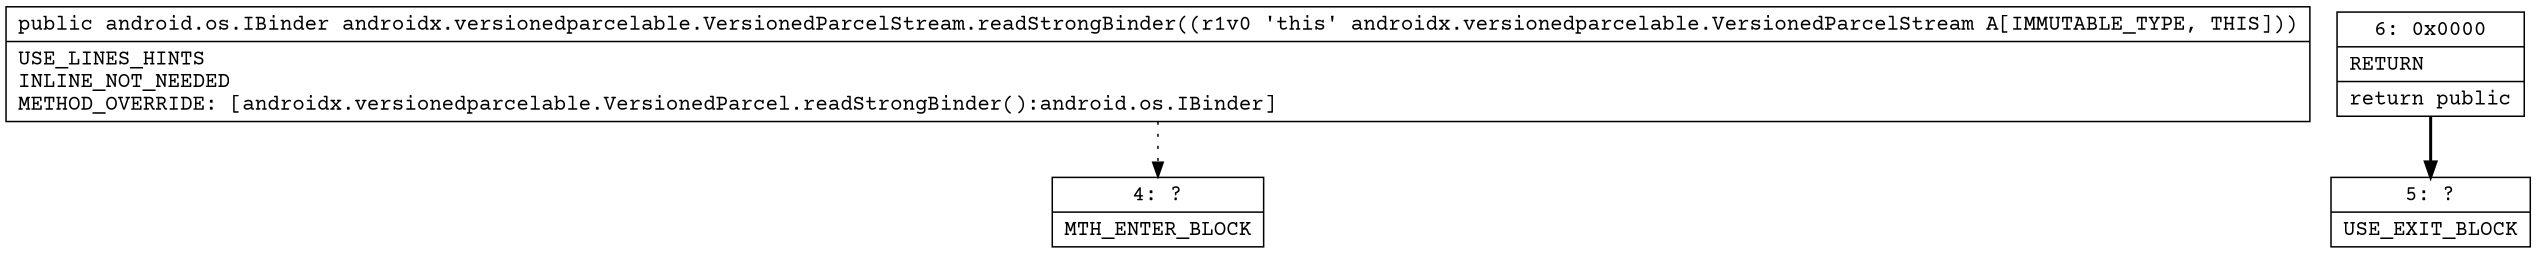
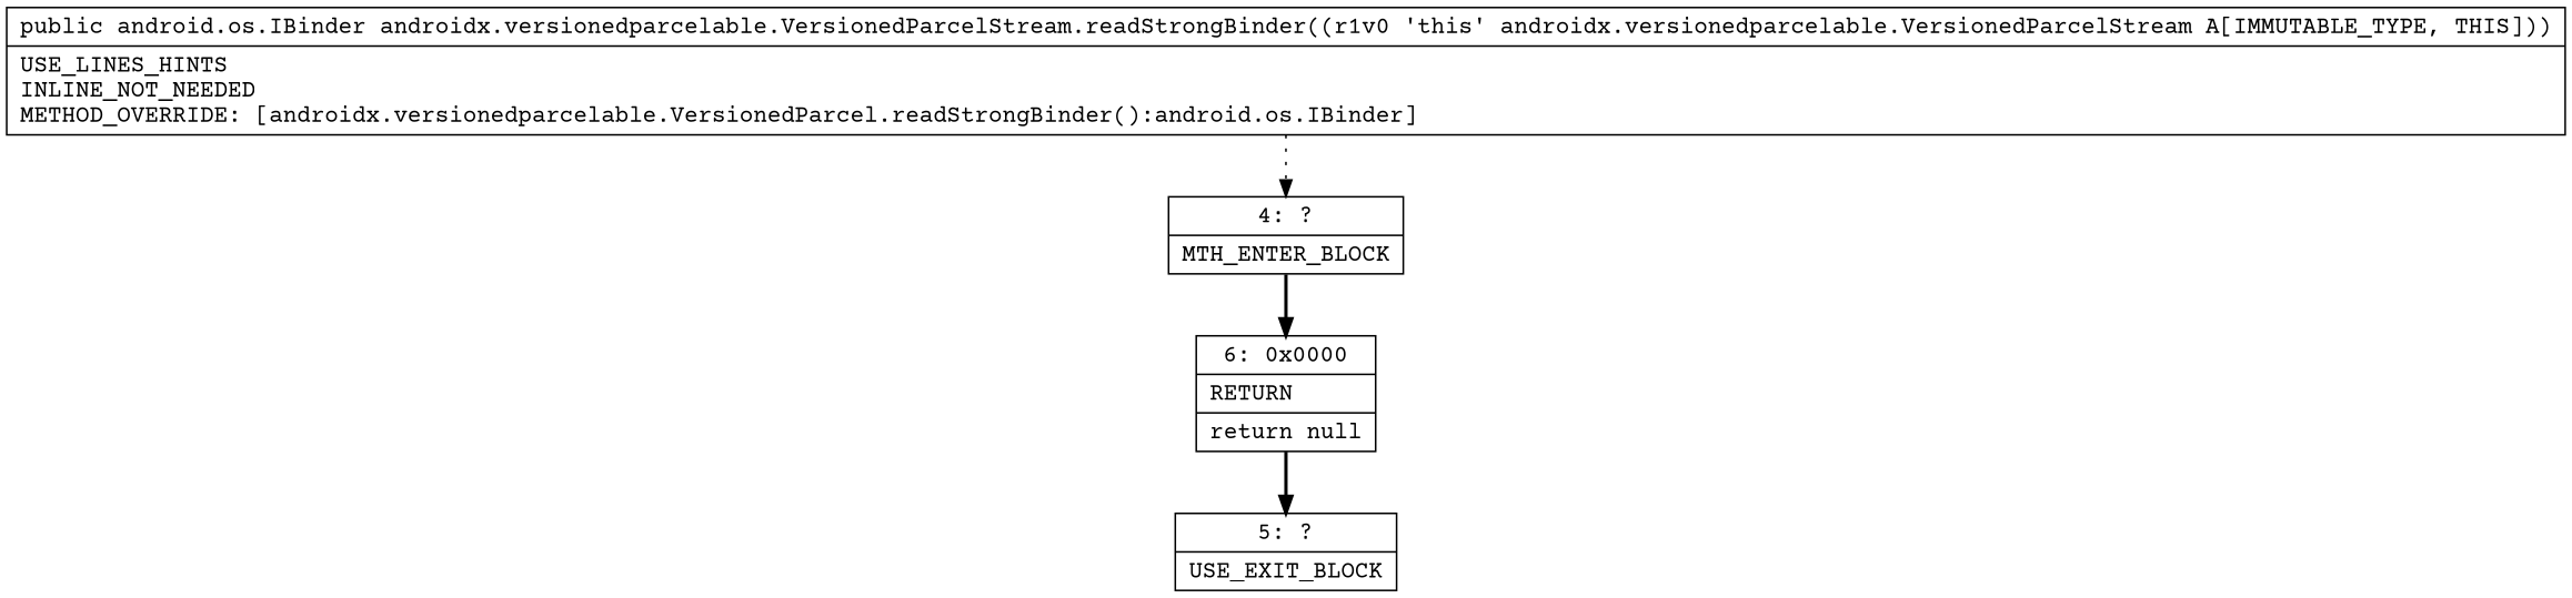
  digraph {
    fontname="Courier Prime"
    node [fontname="Courier Prime" shape=record]
    edge [fontname="Courier Prime" style=bold]
    n1 [label="{4\:\ ?|MTH_ENTER_BLOCK\l}"]
-   n2 [label="{6\:\ 0x0000|RETURN\l|return public\l}"]
+   n2 [label="{6\:\ 0x0000|RETURN\l|return null\l}"]
    n3 [label="{5\:\ ?|USE_EXIT_BLOCK\l}"]
    n4 [label="{public android.os.IBinder androidx.versionedparcelable.VersionedParcelStream.readStrongBinder((r1v0 'this' androidx.versionedparcelable.VersionedParcelStream A[IMMUTABLE_TYPE, THIS]))  | USE_LINES_HINTS\lINLINE_NOT_NEEDED\lMETHOD_OVERRIDE: [androidx.versionedparcelable.VersionedParcel.readStrongBinder():android.os.IBinder]\l}"]
+   n1 -> n2
    n2 -> n3
    n4 -> n1 [style=dotted]
  }
